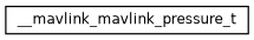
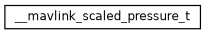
  digraph {
    rankdir=LR
-   n1 [color=black fillcolor=white fontname=Helvetica fontsize=10 height=0.2 label=__mavlink_mavlink_pressure_t shape=record style=filled width=0.4]
+   n1 [color=black fillcolor=white fontname=Helvetica fontsize=10 height=0.2 label=__mavlink_scaled_pressure_t shape=record style=filled width=0.4]
  }
